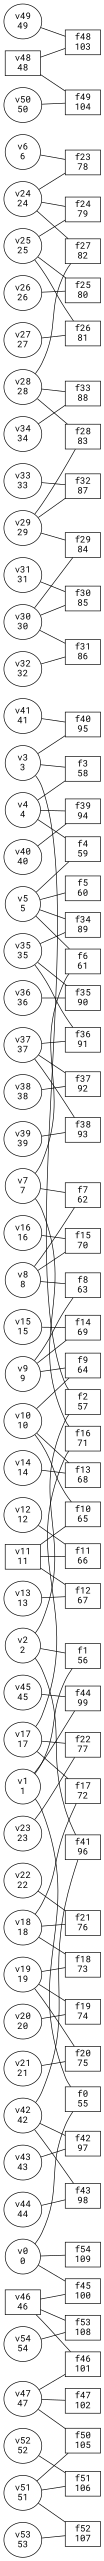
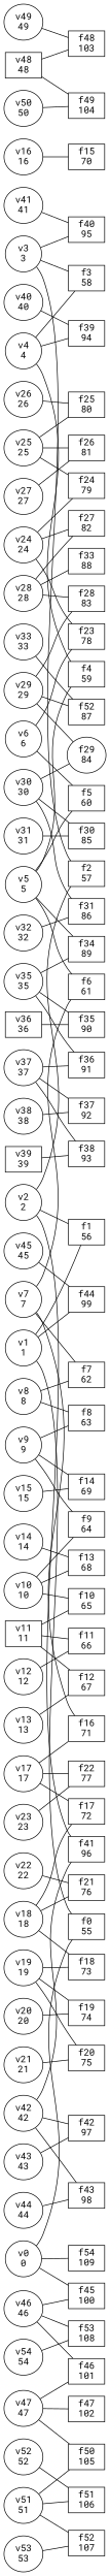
  graph {
    fontname="Roboto Mono"
    rankdir=LR
    node [fontname="Roboto Mono" shape=box]
    edge [fontname="Roboto Mono"]
    n1 [label="v0\n0" shape=""]
    n2 [label="f0\n55"]
    n3 [label="f45\n100"]
    n4 [label="f54\n109"]
    n5 [label="v1\n1" shape=""]
    n6 [label="f1\n56"]
    n7 [label="f44\n99"]
    n8 [label="v2\n2" shape=""]
    n9 [label="f2\n57"]
    n10 [label="f41\n96"]
    n11 [label="v3\n3" shape=""]
    n12 [label="f3\n58"]
    n13 [label="f40\n95"]
    n14 [label="v4\n4" shape=""]
    n15 [label="f4\n59"]
    n16 [label="f39\n94"]
    n17 [label="v5\n5" shape=""]
    n18 [label="f5\n60"]
    n19 [label="f34\n89"]
    n20 [label="f6\n61"]
    n21 [label="v6\n6" shape=""]
    n22 [label="f23\n78"]
    n23 [label="v7\n7" shape=""]
    n24 [label="f7\n62"]
    n25 [label="f16\n71"]
    n26 [label="v8\n8" shape=""]
    n27 [label="f8\n63"]
    n28 [label="f15\n70"]
    n29 [label="v9\n9" shape=""]
    n30 [label="f9\n64"]
    n31 [label="f14\n69"]
    n32 [label="v10\n10" shape=""]
    n33 [label="f10\n65"]
    n34 [label="f13\n68"]
    n35 [label="v11\n11"]
    n36 [label="f11\n66"]
    n37 [label="f12\n67"]
    n38 [label="v12\n12" shape=""]
    n39 [label="v13\n13" shape=""]
    n40 [label="v14\n14" shape=""]
    n41 [label="v15\n15" shape=""]
    n42 [label="v16\n16" shape=""]
    n43 [label="v17\n17" shape=""]
    n44 [label="f17\n72"]
    n45 [label="f22\n77"]
    n46 [label="v18\n18" shape=""]
    n47 [label="f18\n73"]
    n48 [label="f21\n76"]
    n49 [label="v19\n19" shape=""]
    n50 [label="f19\n74"]
    n51 [label="f20\n75"]
    n52 [label="v20\n20" shape=""]
    n53 [label="v21\n21" shape=""]
    n54 [label="v22\n22" shape=""]
    n55 [label="v23\n23" shape=""]
    n56 [label="v24\n24" shape=""]
    n57 [label="f24\n79"]
    n58 [label="f27\n82"]
    n59 [label="v25\n25" shape=""]
    n60 [label="f25\n80"]
    n61 [label="f26\n81"]
    n62 [label="v26\n26" shape=""]
    n63 [label="v27\n27" shape=""]
    n64 [label="v28\n28" shape=""]
    n65 [label="f28\n83"]
    n66 [label="f33\n88"]
    n67 [label="v29\n29" shape=""]
-   n68 [label="f29\n84"]
-   n69 [label="f32\n87"]
+   n68 [label="f29\n84" shape=ellipse]
+   n69 [label="f52\n87"]
    n70 [label="v30\n30" shape=""]
    n71 [label="f30\n85"]
    n72 [label="f31\n86"]
    n73 [label="v31\n31" shape=""]
    n74 [label="v32\n32" shape=""]
    n75 [label="v33\n33" shape=""]
-   n76 [label="v34\n34" shape=""]
    n77 [label="v35\n35" shape=""]
    n78 [label="f35\n90"]
    n79 [label="f36\n91"]
-   n80 [label="v36\n36" shape=""]
+   n80 [label="v36\n36"]
    n81 [label="v37\n37" shape=""]
    n82 [label="f37\n92"]
    n83 [label="f38\n93"]
    n84 [label="v38\n38" shape=""]
-   n85 [label="v39\n39" shape=""]
+   n85 [label="v39\n39"]
    n86 [label="v40\n40" shape=""]
    n87 [label="v41\n41" shape=""]
    n88 [label="v42\n42" shape=""]
    n89 [label="f42\n97"]
    n90 [label="f43\n98"]
    n91 [label="v43\n43" shape=""]
    n92 [label="v44\n44" shape=""]
    n93 [label="v45\n45" shape=""]
-   n94 [label="v46\n46"]
+   n94 [label="v46\n46" shape=""]
    n95 [label="f46\n101"]
    n96 [label="f53\n108"]
    n97 [label="v47\n47" shape=""]
    n98 [label="f47\n102"]
    n99 [label="f50\n105"]
    n100 [label="v48\n48"]
    n101 [label="f48\n103"]
    n102 [label="f49\n104"]
    n103 [label="v49\n49" shape=""]
    n104 [label="v50\n50" shape=""]
    n105 [label="v51\n51" shape=""]
    n106 [label="f51\n106"]
    n107 [label="f52\n107"]
    n108 [label="v52\n52" shape=""]
    n109 [label="v53\n53" shape=""]
    n110 [label="v54\n54" shape=""]
    n1 -- n2
    n1 -- n3
    n1 -- n4
    n5 -- n2
    n5 -- n6
    n5 -- n7
    n8 -- n6
    n8 -- n9
    n8 -- n10
    n11 -- n9
    n11 -- n12
    n11 -- n13
    n14 -- n12
    n14 -- n15
    n14 -- n16
    n17 -- n15
    n17 -- n18
    n17 -- n19
    n17 -- n20
+   n21 -- n18
    n21 -- n22
    n23 -- n20
    n23 -- n24
    n23 -- n25
    n26 -- n24
    n26 -- n27
-   n26 -- n28
    n29 -- n27
    n29 -- n30
    n29 -- n31
    n32 -- n30
    n32 -- n33
    n32 -- n34
    n35 -- n33
    n35 -- n36
    n35 -- n37
    n38 -- n36
    n39 -- n37
    n40 -- n34
    n41 -- n31
    n42 -- n28
    n43 -- n25
    n43 -- n44
    n43 -- n45
    n46 -- n44
    n46 -- n47
    n46 -- n48
    n49 -- n47
    n49 -- n50
    n49 -- n51
    n52 -- n50
    n53 -- n51
    n54 -- n48
    n55 -- n45
    n56 -- n22
    n56 -- n57
    n56 -- n58
    n59 -- n57
    n59 -- n60
    n59 -- n61
    n62 -- n60
    n63 -- n61
    n64 -- n58
    n64 -- n65
    n64 -- n66
    n67 -- n65
    n67 -- n68
    n67 -- n69
    n70 -- n68
    n70 -- n71
    n70 -- n72
    n73 -- n71
    n74 -- n72
    n75 -- n69
-   n76 -- n66
    n77 -- n19
    n77 -- n78
    n77 -- n79
    n80 -- n78
    n81 -- n79
    n81 -- n82
    n81 -- n83
    n84 -- n82
    n85 -- n83
    n86 -- n16
    n87 -- n13
    n88 -- n10
    n88 -- n89
    n88 -- n90
    n91 -- n89
    n92 -- n90
    n93 -- n7
    n94 -- n3
    n94 -- n95
    n94 -- n96
    n97 -- n95
    n97 -- n98
    n97 -- n99
    n100 -- n101
    n100 -- n102
    n103 -- n101
    n104 -- n102
    n105 -- n99
    n105 -- n106
    n105 -- n107
    n108 -- n106
    n109 -- n107
    n110 -- n96
  }
